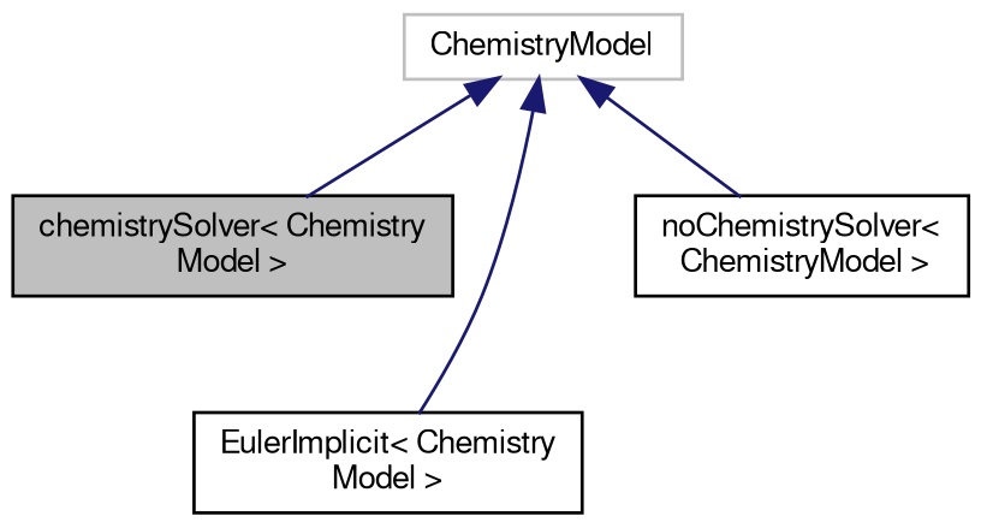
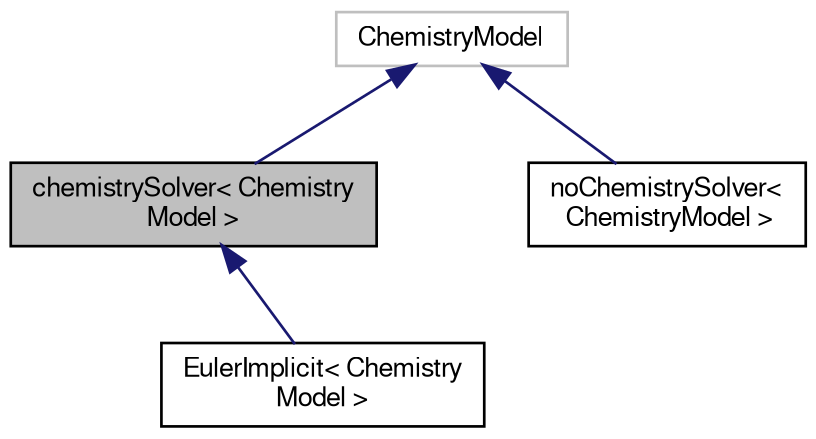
  digraph {
    rankdir=TB
    node [color=black fontname=FreeSans fontsize=10 shape=record]
    edge [color=midnightblue dir=back fontname=FreeSans fontsize=10 labelfontname=FreeSans labelfontsize=10 style=solid]
    n1 [fillcolor=grey75 fontcolor=black height=0.2 label="chemistrySolver\< Chemistry\lModel \>" style=filled width=0.4]
    n2 [height=0.2 label="EulerImplicit\< Chemistry\lModel \>" width=0.4]
    n3 [height=0.2 label="noChemistrySolver\<\l ChemistryModel \>" width=0.4]
    n4 [color=grey75 height=0.2 label=ChemistryModel width=0.4]
-   n4 -> n2
+   n1 -> n2
    n4 -> n1
    n4 -> n3
  }
